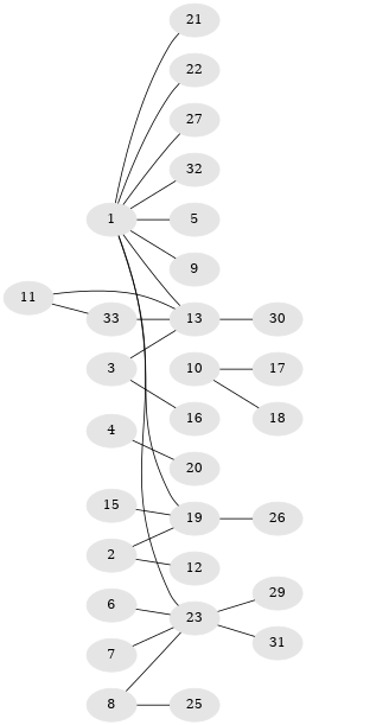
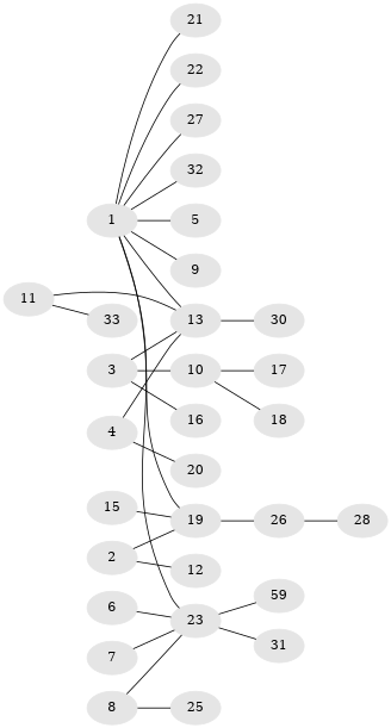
  graph {
    rankdir=LR
    node [color=gray90 style=filled]
    edge [weight=1.0]
    1
    5
    9
    13
    19
    21
    22
    23
    27
    32
    30
    26
-   29
+   29 [label=59]
    31
    2
    12
    3
    10
    16
    17
    18
    4
    20
    6
    7
    8
    25
    11
    33
    15
+   28
    1 -- 5
    1 -- 9
    1 -- 13
    1 -- 19
    1 -- 21
    1 -- 22
    1 -- 23
    1 -- 27
    1 -- 32
    13 -- 30
    19 -- 26
    23 -- 29
    23 -- 31
+   26 -- 28
    2 -- 19
    2 -- 12
    3 -- 13
+   3 -- 10
    3 -- 16
    10 -- 17
    10 -- 18
-   33 -- 13
+   4 -- 13
    4 -- 20
    6 -- 23
    7 -- 23
    8 -- 23
    8 -- 25
    11 -- 13
    11 -- 33
    15 -- 19
  }
